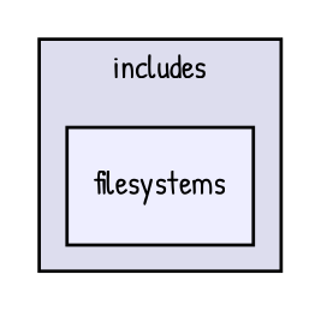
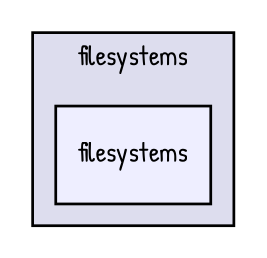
  digraph {
    compound=true
    fontname="Patrick Hand"
    n1 [fillcolor="#eeeeff" fontname="Patrick Hand" fontsize=10 label=filesystems pencolor=black shape=box style=filled]
    subgraph cluster_1 {
      bgcolor="#ddddee"
      fontsize=10
-     label=includes
+     label=filesystems
      pencolor=black
      n1
    }
  }
